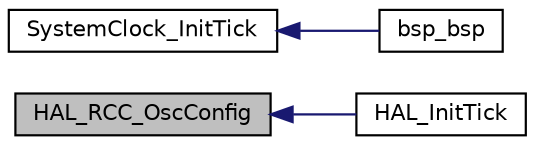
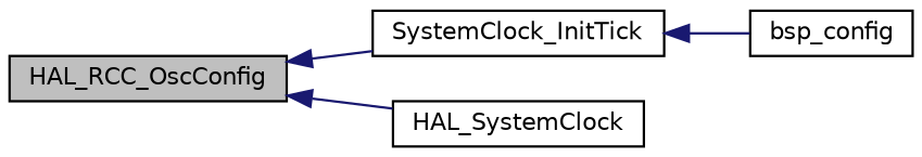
  digraph {
    rankdir=LR
    node [color=black fillcolor=white fontname=Helvetica fontsize=10 shape=record style=filled]
    edge [color=midnightblue dir=back fontname=Helvetica fontsize=10 labelfontname=Helvetica labelfontsize=10 style=solid]
    n1 [fillcolor=grey75 fontcolor=black height=0.2 label=HAL_RCC_OscConfig width=0.4]
    n2 [height=0.2 label=SystemClock_InitTick width=0.4]
-   n3 [height=0.2 label=HAL_InitTick width=0.4]
-   n4 [height=0.2 label=bsp_bsp width=0.4]
+   n3 [height=0.2 label=HAL_SystemClock width=0.4]
+   n4 [height=0.2 label=bsp_config width=0.4]
+   n1 -> n2
    n1 -> n3
    n2 -> n4
  }
